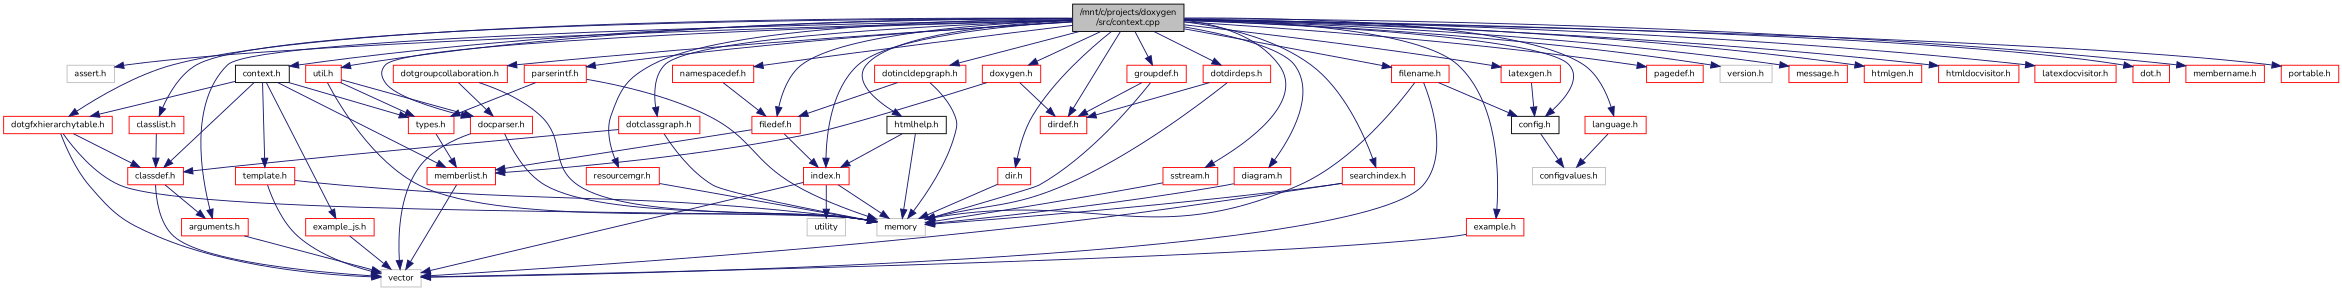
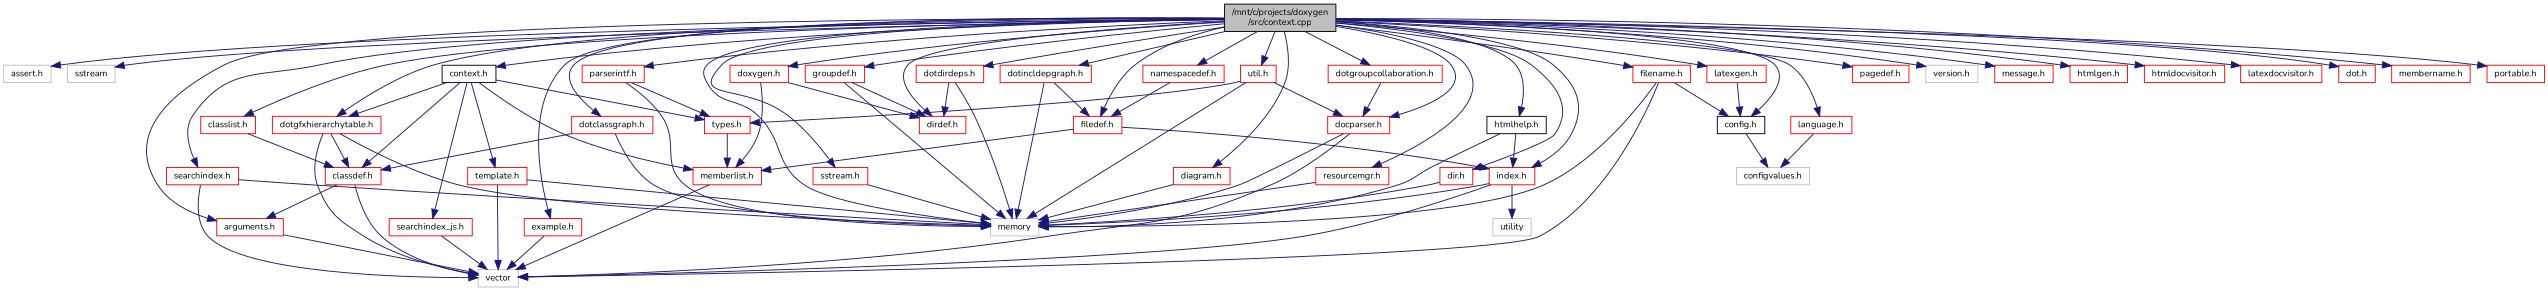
  digraph {
    fontname=Nunito
    node [color=red fillcolor=white fontname=Nunito fontsize=10 shape=record style=filled]
    edge [color=midnightblue fontname=Nunito fontsize=10 labelfontname=Helvetica labelfontsize=10 style=solid]
    n1 [color=black fillcolor=grey75 fontcolor=black height=0.2 label="/mnt/c/projects/doxygen\l/src/context.cpp" width=0.4]
    n2 [color=grey75 height=0.2 label="assert.h" width=0.4]
+   n3 [color=grey75 height=0.2 label=sstream width=0.4]
    n4 [color=black height=0.2 label="context.h" width=0.4]
    n5 [height=0.2 label="arguments.h" width=0.4]
    n6 [height=0.2 label="dotgfxhierarchytable.h" width=0.4]
    n7 [color=black height=0.2 label="config.h" width=0.4]
    n8 [height=0.2 label="index.h" width=0.4]
    n9 [height=0.2 label="classlist.h" width=0.4]
    n10 [height=0.2 label="doxygen.h" width=0.4]
    n11 [height=0.2 label="dirdef.h" width=0.4]
    n12 [height=0.2 label="namespacedef.h" width=0.4]
    n13 [height=0.2 label="filedef.h" width=0.4]
    n14 [height=0.2 label="pagedef.h" width=0.4]
    n15 [height=0.2 label="groupdef.h" width=0.4]
    n16 [height=0.2 label="util.h" width=0.4]
    n17 [height=0.2 label="docparser.h" width=0.4]
    n18 [color=grey75 height=0.2 label="version.h" width=0.4]
    n19 [height=0.2 label="language.h" width=0.4]
    n20 [height=0.2 label="message.h" width=0.4]
    n21 [height=0.2 label="filename.h" width=0.4]
    n22 [height=0.2 label="htmlgen.h" width=0.4]
    n23 [height=0.2 label="htmldocvisitor.h" width=0.4]
    n24 [color=black height=0.2 label="htmlhelp.h" width=0.4]
    n25 [height=0.2 label="latexgen.h" width=0.4]
    n26 [height=0.2 label="latexdocvisitor.h" width=0.4]
    n27 [height=0.2 label="dot.h" width=0.4]
    n28 [height=0.2 label="sstream.h" width=0.4]
    n29 [height=0.2 label="dotclassgraph.h" width=0.4]
    n30 [height=0.2 label="dotdirdeps.h" width=0.4]
    n31 [height=0.2 label="dotgroupcollaboration.h" width=0.4]
    n32 [height=0.2 label="dotincldepgraph.h" width=0.4]
    n33 [height=0.2 label="diagram.h" width=0.4]
    n34 [height=0.2 label="example.h" width=0.4]
    n35 [height=0.2 label="membername.h" width=0.4]
    n36 [height=0.2 label="parserintf.h" width=0.4]
    n37 [height=0.2 label="portable.h" width=0.4]
    n38 [height=0.2 label="searchindex.h" width=0.4]
    n39 [height=0.2 label="resourcemgr.h" width=0.4]
    n40 [height=0.2 label="dir.h" width=0.4]
    n41 [height=0.2 label="types.h" width=0.4]
    n42 [height=0.2 label="template.h" width=0.4]
    n43 [height=0.2 label="classdef.h" width=0.4]
-   n44 [height=0.2 label="example_js.h" width=0.4]
+   n44 [height=0.2 label="searchindex_js.h" width=0.4]
    n45 [height=0.2 label="memberlist.h" width=0.4]
    n46 [color=grey75 height=0.2 label=vector width=0.4]
    n47 [color=grey75 height=0.2 label=memory width=0.4]
    n48 [color=grey75 height=0.2 label="configvalues.h" width=0.4]
    n49 [color=grey75 height=0.2 label=utility width=0.4]
    n1 -> n2
+   n1 -> n3
    n1 -> n4
    n1 -> n5
    n1 -> n6
    n1 -> n7
    n1 -> n8
    n1 -> n9
    n1 -> n10
    n1 -> n11
    n1 -> n12
    n1 -> n13
    n1 -> n14
    n1 -> n15
    n1 -> n16
    n1 -> n17
    n1 -> n18
    n1 -> n19
    n1 -> n20
    n1 -> n21
    n1 -> n22
    n1 -> n23
    n1 -> n24
    n1 -> n25
    n1 -> n26
    n1 -> n27
    n1 -> n28
    n1 -> n29
    n1 -> n30
    n1 -> n31
    n1 -> n32
    n1 -> n33
    n1 -> n34
    n1 -> n35
    n1 -> n36
    n1 -> n37
    n1 -> n38
    n1 -> n39
    n1 -> n40
    n4 -> n6
    n4 -> n41
    n4 -> n42
    n4 -> n43
    n4 -> n44
    n4 -> n45
    n5 -> n46
    n6 -> n43
    n6 -> n46
    n6 -> n47
    n7 -> n48
    n8 -> n46
    n8 -> n47
    n8 -> n49
    n9 -> n43
    n10 -> n11
    n10 -> n45
    n12 -> n13
    n13 -> n8
    n13 -> n45
    n15 -> n11
    n15 -> n47
    n16 -> n17
    n16 -> n41
    n16 -> n47
    n17 -> n46
    n17 -> n47
    n19 -> n48
    n21 -> n7
    n21 -> n46
    n21 -> n47
    n24 -> n8
    n24 -> n47
    n25 -> n7
    n28 -> n47
    n29 -> n43
    n29 -> n47
    n30 -> n11
    n30 -> n47
    n31 -> n17
-   n31 -> n47
+   n1 -> n47
    n32 -> n13
    n32 -> n47
    n33 -> n47
    n34 -> n46
    n36 -> n41
    n36 -> n47
    n38 -> n46
    n38 -> n47
    n39 -> n47
    n40 -> n47
    n41 -> n45
    n42 -> n46
    n42 -> n47
    n43 -> n5
    n43 -> n46
    n44 -> n46
    n45 -> n46
  }
